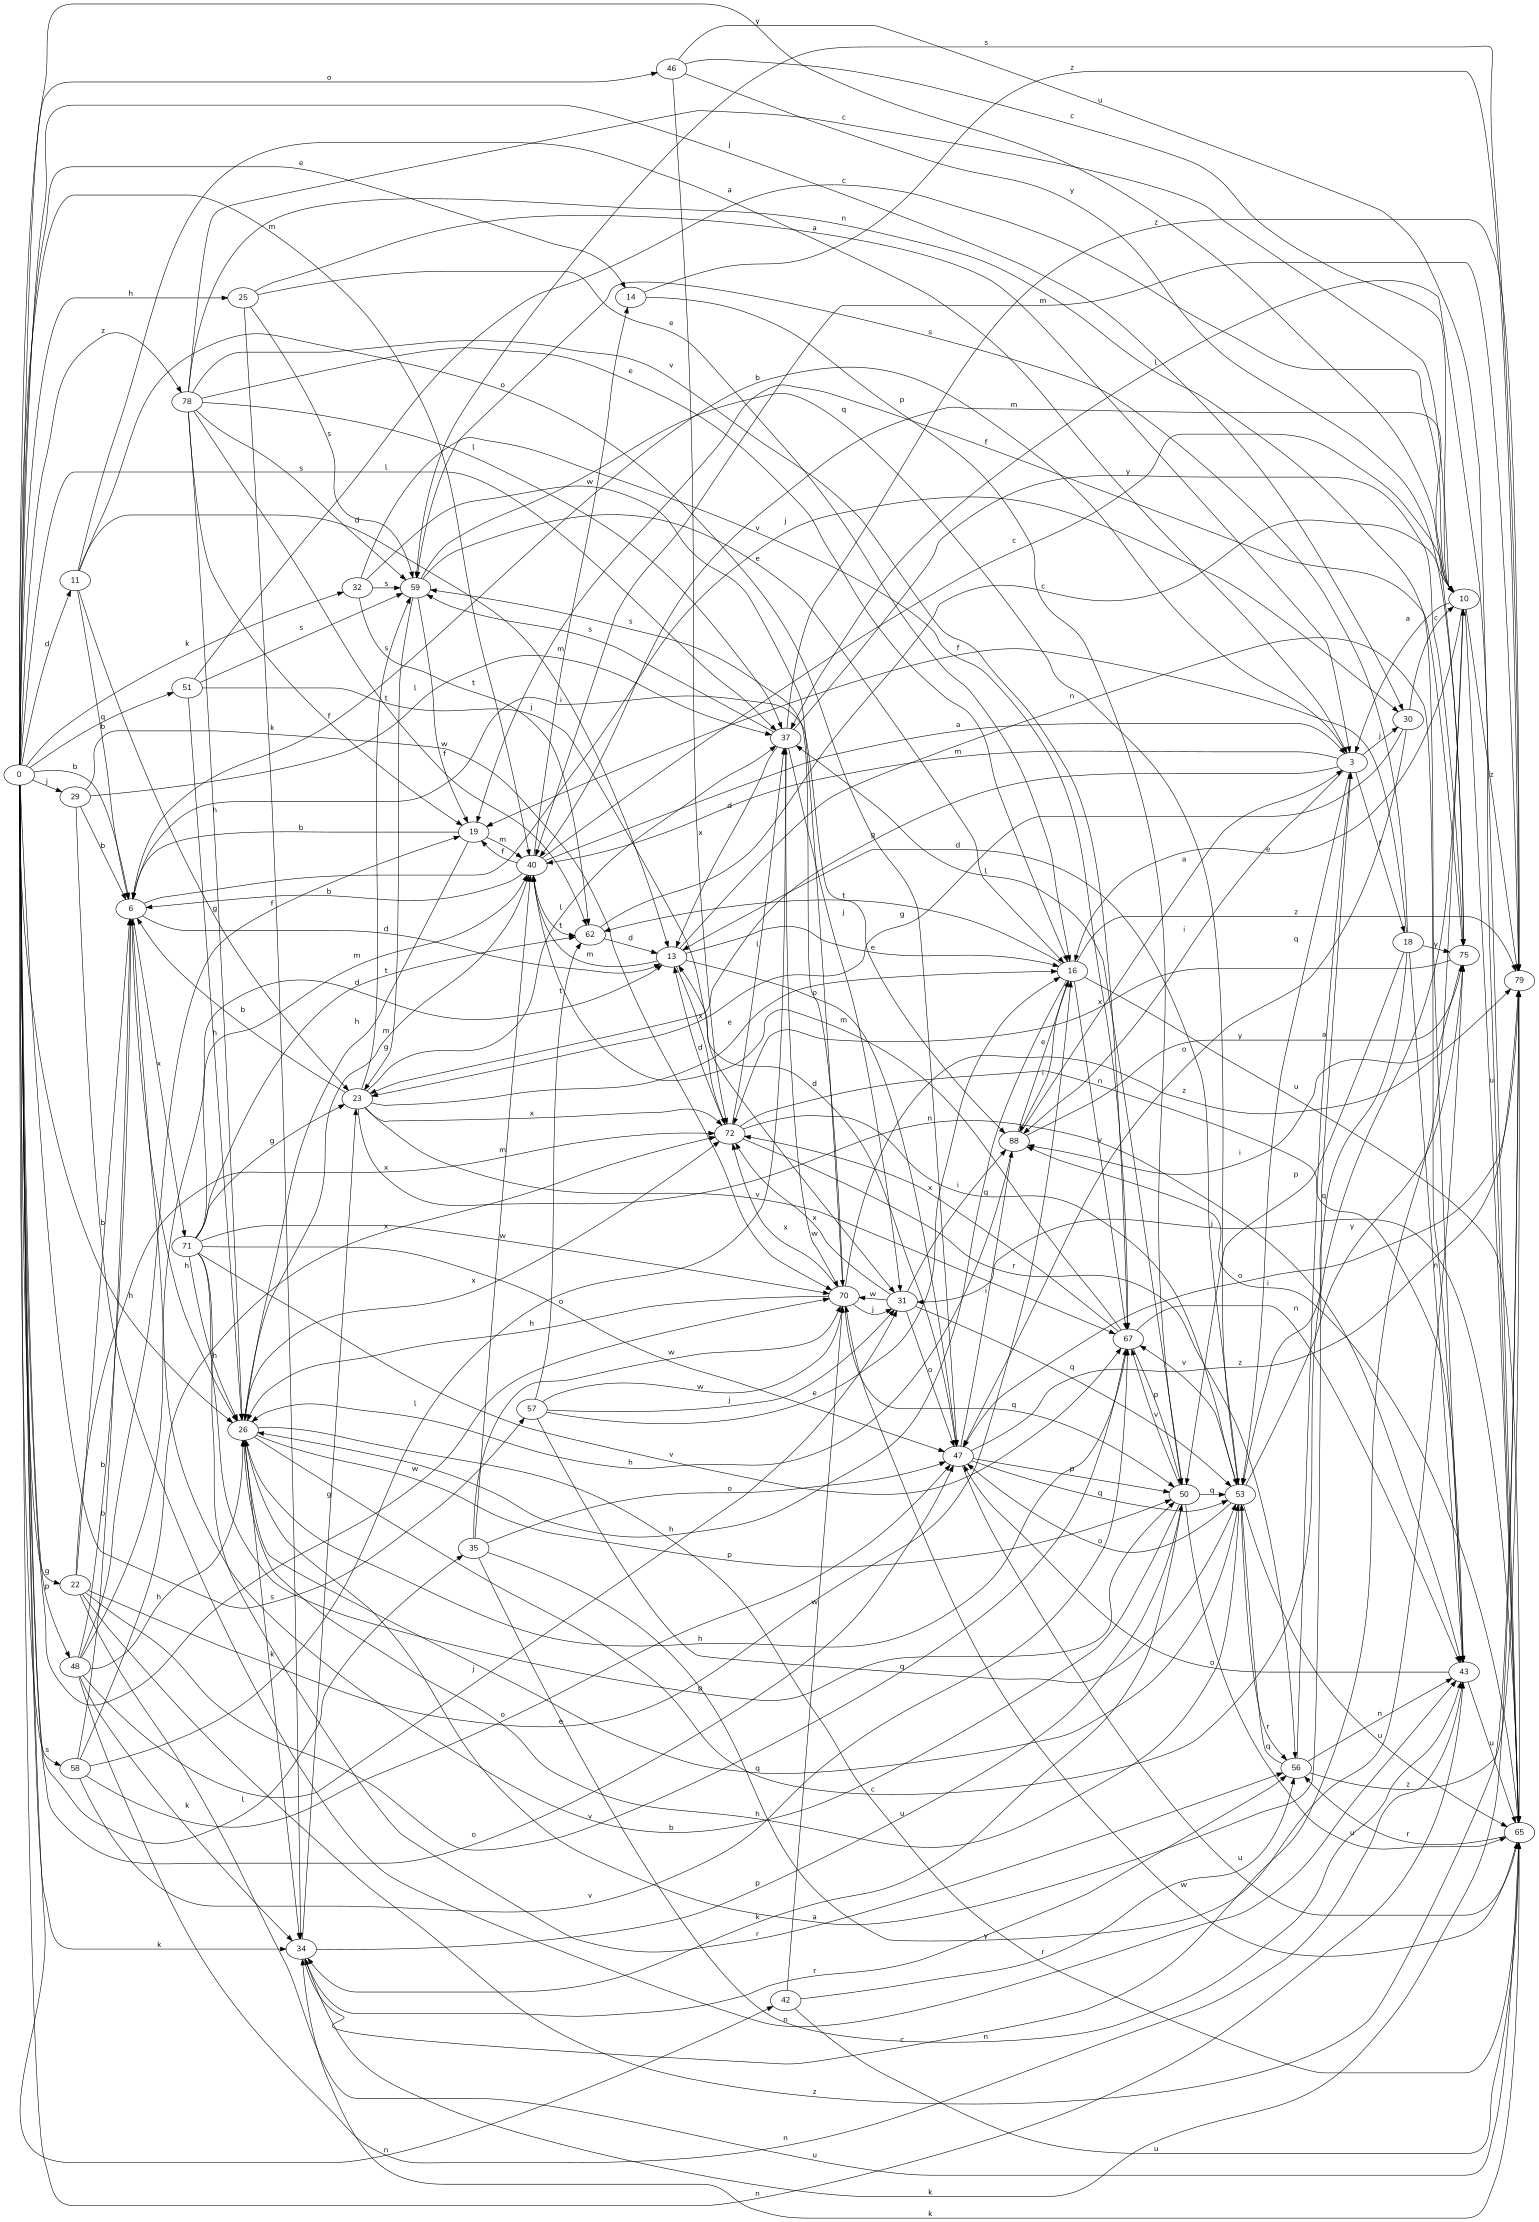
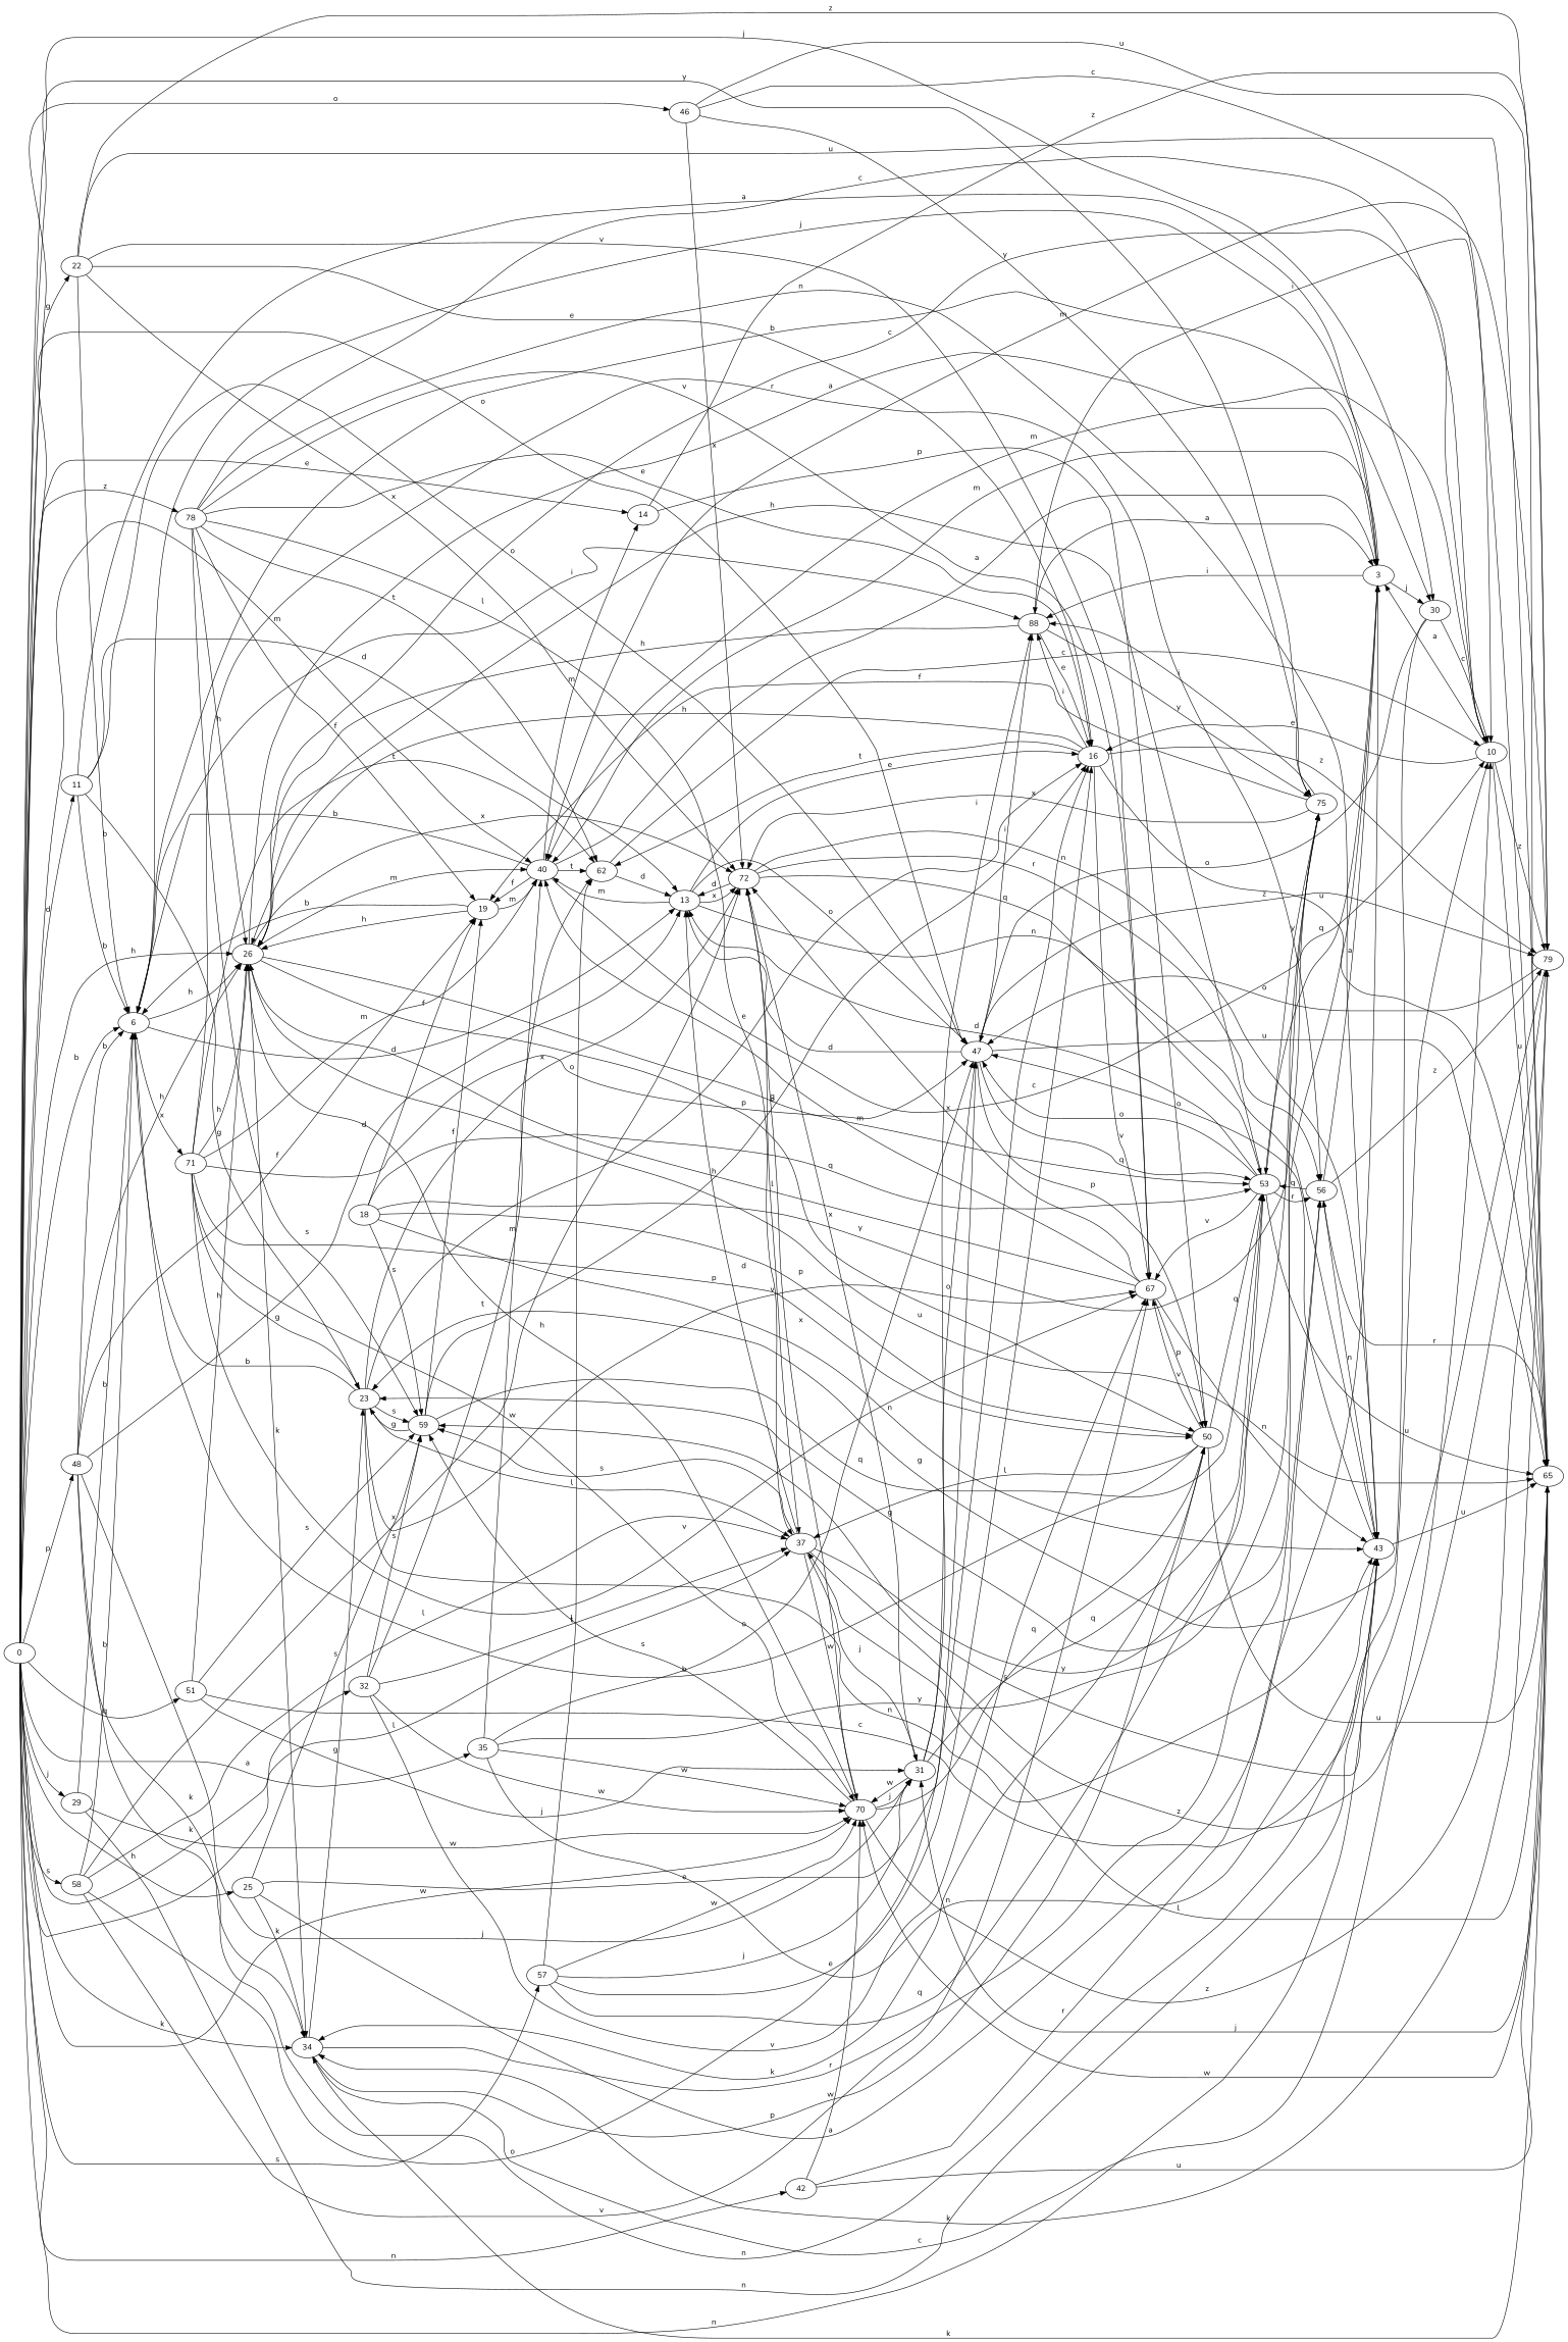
  strict digraph {
    fontname=Nunito
    rankdir=LR
    node [fontname=Nunito]
    edge [fontname=Nunito]
    0
    6
    11
    14
    22
    25
    26
    29
    30
    32
    34
    35
    37
    40
    42
    43
    46
    47
    48
    51
    57
    58
    70
    75
    78
    n26 [label=88]
    13
    71
    3
    23
    79
    50
    16
    65
    72
    67
    59
    53
    10
    62
    56
    31
    19
    18
    0 -> 6 [label=b]
    0 -> 11 [label=d]
    0 -> 14 [label=e]
    0 -> 22 [label=g]
    0 -> 25 [label=h]
    0 -> 26 [label=h]
    0 -> 29 [label=j]
    0 -> 30 [label=j]
    0 -> 32 [label=k]
    0 -> 34 [label=k]
-   0 -> 35 [label=l]
+   0 -> 35 [label=a]
    0 -> 37 [label=l]
    0 -> 40 [label=m]
    0 -> 42 [label=n]
    0 -> 43 [label=n]
    0 -> 46 [label=o]
    0 -> 47 [label=o]
    0 -> 48 [label=p]
    0 -> 51 [label=q]
    0 -> 57 [label=s]
    0 -> 58 [label=s]
    0 -> 70 [label=w]
    0 -> 75 [label=y]
    0 -> 78 [label=z]
    6 -> 26 [label=h]
    6 -> 30 [label=j]
    6 -> n26 [label=i]
    6 -> 13 [label=d]
    6 -> 71 [label=x]
    11 -> 6 [label=b]
    11 -> 47 [label=o]
    11 -> 13 [label=d]
    11 -> 3 [label=a]
    11 -> 23 [label=g]
    14 -> 79 [label=z]
    14 -> 50 [label=p]
    22 -> 6 [label=b]
    22 -> 79 [label=z]
    22 -> 16 [label=e]
    22 -> 65 [label=u]
    22 -> 72 [label=x]
    22 -> 67 [label=v]
    25 -> 34 [label=k]
    25 -> 3 [label=a]
    25 -> 16 [label=e]
    25 -> 59 [label=s]
    26 -> 34 [label=k]
    26 -> 40 [label=m]
    26 -> 3 [label=a]
    26 -> 50 [label=p]
    26 -> 65 [label=u]
    26 -> 72 [label=x]
    26 -> 53 [label=q]
    26 -> 10 [label=c]
    29 -> 6 [label=b]
    29 -> 43 [label=n]
    29 -> 70 [label=w]
    30 -> 47 [label=o]
    30 -> 23 [label=g]
    30 -> 10 [label=c]
-   29 -> 37 [label=l]
+   32 -> 37 [label=l]
    32 -> 70 [label=w]
    32 -> 67 [label=v]
    32 -> 59 [label=s]
    32 -> 62 [label=t]
    34 -> 23 [label=g]
    34 -> 50 [label=p]
    34 -> 10 [label=c]
    34 -> 56 [label=r]
    35 -> 40 [label=m]
    35 -> 43 [label=n]
    35 -> 47 [label=o]
    35 -> 70 [label=w]
    35 -> 75 [label=y]
    37 -> 70 [label=w]
    37 -> 75 [label=y]
    37 -> 13 [label=d]
    37 -> 79 [label=z]
    37 -> 59 [label=s]
    37 -> 31 [label=j]
    40 -> 6 [label=b]
    40 -> 14 [label=m]
    40 -> 3 [label=a]
    40 -> 10 [label=c]
    40 -> 62 [label=t]
    40 -> 19 [label=f]
    42 -> 70 [label=w]
    42 -> 65 [label=u]
    42 -> 56 [label=r]
    43 -> 47 [label=o]
    43 -> 65 [label=u]
    46 -> 75 [label=y]
    46 -> 65 [label=u]
    46 -> 72 [label=x]
    46 -> 10 [label=c]
    47 -> n26 [label=i]
    47 -> 13 [label=d]
    47 -> 79 [label=z]
    47 -> 50 [label=p]
    47 -> 65 [label=u]
    47 -> 53 [label=q]
    48 -> 6 [label=b]
    48 -> 26 [label=h]
    48 -> 34 [label=k]
    48 -> 43 [label=n]
    48 -> 13 [label=d]
    48 -> 31 [label=j]
    48 -> 19 [label=f]
    51 -> 26 [label=h]
    51 -> 59 [label=s]
    51 -> 10 [label=c]
    51 -> 31 [label=j]
    57 -> 70 [label=w]
    57 -> 16 [label=e]
    57 -> 53 [label=q]
    57 -> 62 [label=t]
    57 -> 31 [label=j]
    58 -> 6 [label=b]
    58 -> 37 [label=l]
    58 -> 47 [label=o]
    58 -> 72 [label=x]
    58 -> 67 [label=v]
    70 -> 26 [label=h]
    70 -> 79 [label=z]
    70 -> 50 [label=q]
    70 -> 72 [label=x]
    70 -> 59 [label=s]
    70 -> 31 [label=j]
    75 -> n26 [label=i]
    75 -> 72 [label=x]
    75 -> 19 [label=f]
    78 -> 26 [label=h]
    78 -> 37 [label=l]
    78 -> 43 [label=n]
    78 -> 16 [label=e]
    78 -> 67 [label=v]
    78 -> 59 [label=s]
    78 -> 10 [label=c]
    78 -> 62 [label=t]
    78 -> 19 [label=f]
    n26 -> 26 [label=h]
    n26 -> 75 [label=y]
    n26 -> 3 [label=a]
    n26 -> 16 [label=e]
    13 -> 40 [label=m]
    13 -> 43 [label=n]
    13 -> 47 [label=o]
    13 -> 16 [label=e]
    13 -> 72 [label=x]
    71 -> 26 [label=h]
    71 -> 40 [label=m]
    71 -> 47 [label=o]
    71 -> 70 [label=w]
    71 -> 23 [label=g]
    71 -> 50 [label=p]
    71 -> 67 [label=v]
    71 -> 62 [label=t]
    71 -> 56 [label=r]
    3 -> 6 [label=b]
    3 -> 30 [label=j]
    3 -> 40 [label=m]
    3 -> n26 [label=i]
    3 -> 23 [label=g]
    3 -> 53 [label=q]
-   3 -> 18 [label=f]
    23 -> 6 [label=b]
    23 -> 37 [label=l]
    23 -> 43 [label=n]
    23 -> 16 [label=e]
    23 -> 72 [label=x]
    23 -> 67 [label=v]
    23 -> 59 [label=s]
    79 -> 34 [label=k]
    79 -> 40 [label=m]
    79 -> 47 [label=o]
    79 -> 59 [label=s]
    50 -> 6 [label=b]
    50 -> 34 [label=k]
    50 -> 37 [label=l]
    50 -> 65 [label=u]
    50 -> 67 [label=v]
    50 -> 53 [label=q]
    16 -> 26 [label=h]
    16 -> n26 [label=i]
    16 -> 79 [label=z]
    16 -> 65 [label=u]
    16 -> 67 [label=v]
    16 -> 62 [label=t]
    65 -> 34 [label=k]
    65 -> 37 [label=l]
    65 -> 70 [label=w]
    65 -> n26 [label=i]
    65 -> 56 [label=r]
    65 -> 31 [label=j]
    72 -> 37 [label=l]
    72 -> 43 [label=n]
    72 -> 13 [label=d]
    72 -> 53 [label=q]
    72 -> 56 [label=r]
    67 -> 26 [label=h]
    67 -> 40 [label=m]
    67 -> 43 [label=n]
    67 -> 50 [label=p]
    67 -> 72 [label=x]
    59 -> 23 [label=g]
    59 -> 16 [label=e]
    59 -> 53 [label=q]
    59 -> 19 [label=f]
    53 -> 26 [label=h]
    53 -> 47 [label=o]
    53 -> 75 [label=y]
    53 -> 13 [label=d]
    53 -> 65 [label=u]
    53 -> 67 [label=v]
    53 -> 56 [label=r]
    10 -> 40 [label=m]
    10 -> 3 [label=a]
    10 -> 79 [label=z]
    10 -> 16 [label=e]
    10 -> 65 [label=u]
    62 -> 13 [label=d]
    62 -> 10 [label=c]
    56 -> 43 [label=n]
    56 -> 3 [label=a]
    56 -> 79 [label=z]
    56 -> 53 [label=q]
    31 -> 47 [label=o]
    31 -> 70 [label=w]
    31 -> n26 [label=i]
    31 -> 72 [label=x]
    31 -> 53 [label=q]
    19 -> 6 [label=b]
    19 -> 26 [label=h]
    19 -> 40 [label=m]
    18 -> 43 [label=n]
    18 -> 75 [label=y]
    18 -> 50 [label=p]
    18 -> 59 [label=s]
    18 -> 53 [label=q]
    18 -> 19 [label=f]
  }
